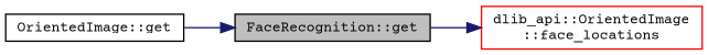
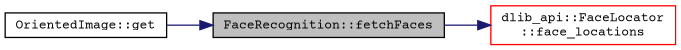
  digraph {
    fontname="Courier Prime"
    rankdir=LR
    node [color=black fillcolor=white fontname="Courier Prime" fontsize=10 shape=record style=filled]
    edge [color=midnightblue fontname="Courier Prime" fontsize=10 labelfontname=Helvetica labelfontsize=10 style=solid]
-   n1 [fillcolor=grey75 fontcolor=black height=0.2 label="FaceRecognition::get" width=0.4]
-   n2 [color=red height=0.2 label="dlib_api::OrientedImage\l::face_locations" width=0.4]
+   n1 [fillcolor=grey75 fontcolor=black height=0.2 label="FaceRecognition::fetchFaces" width=0.4]
+   n2 [color=red height=0.2 label="dlib_api::FaceLocator\l::face_locations" width=0.4]
    n3 [height=0.2 label="OrientedImage::get" width=0.4]
    n1 -> n2
    n3 -> n1
  }
